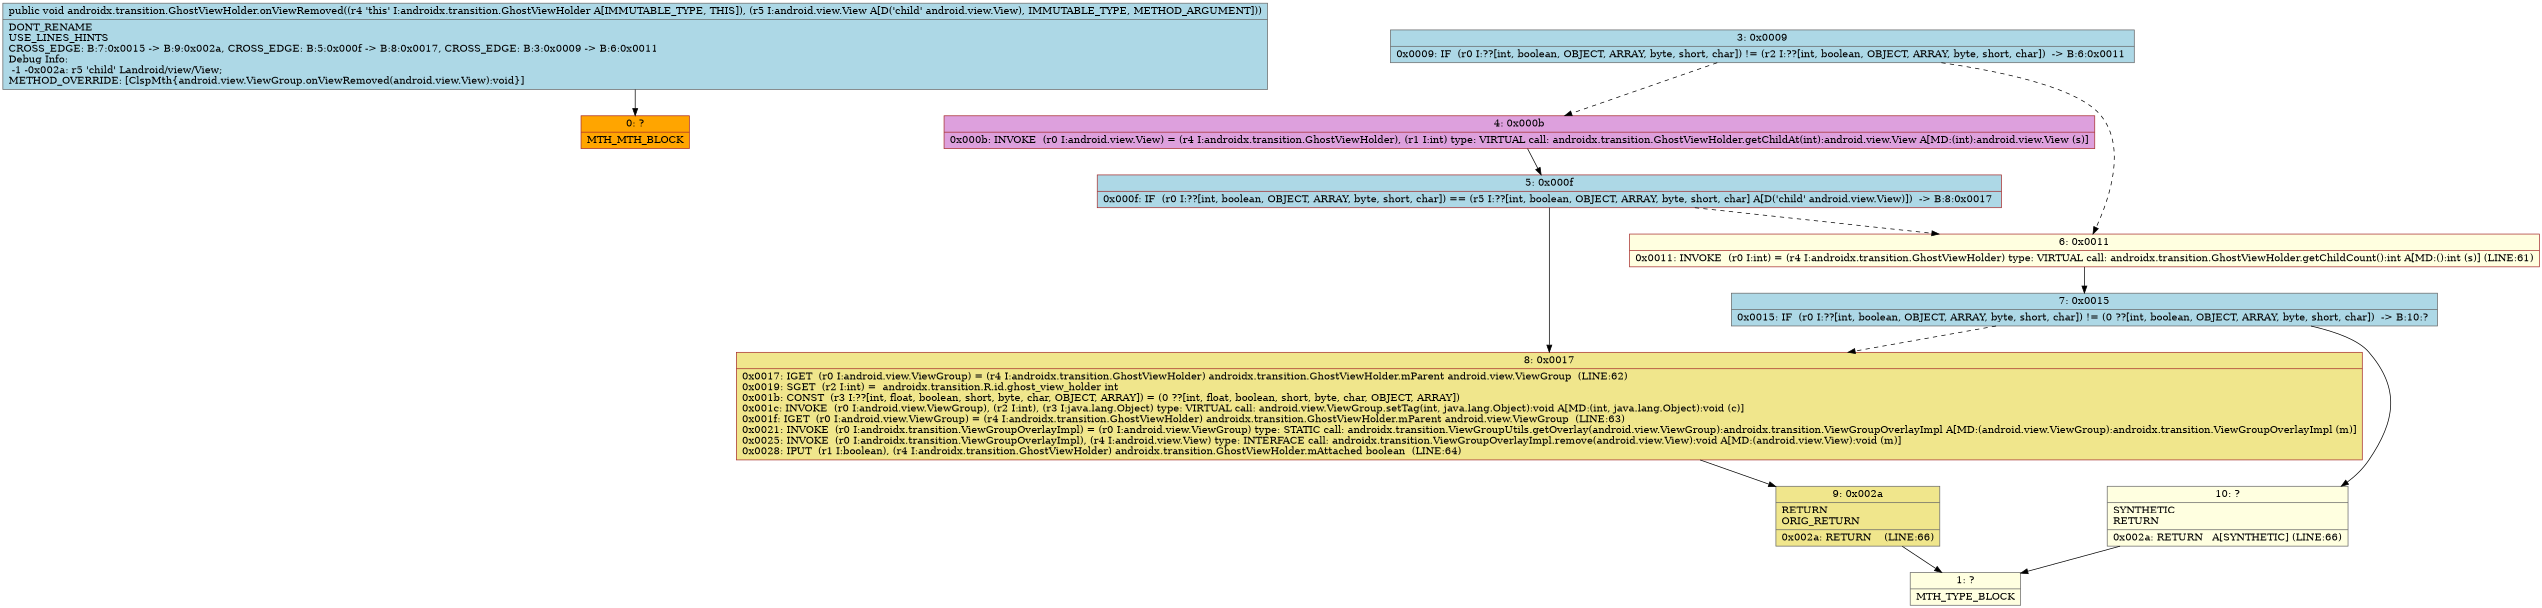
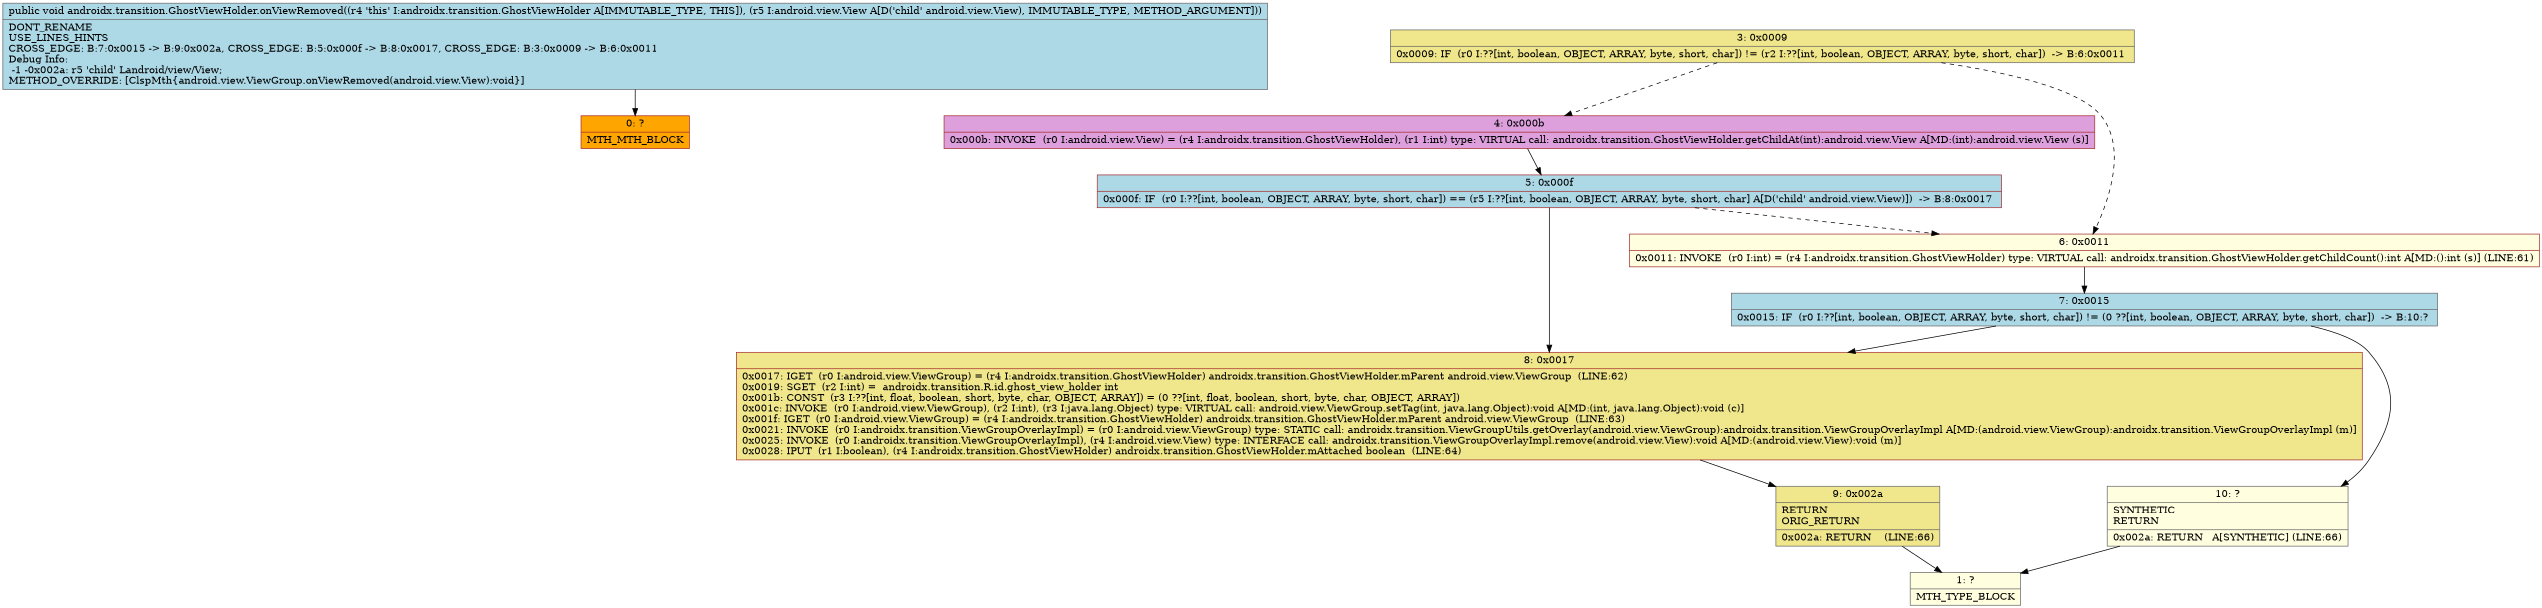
  digraph {
    node [color=gray40 fillcolor=lightblue shape=record style=filled]
    n1 [color=brown fillcolor=orange label="{0\:\ ?|MTH_MTH_BLOCK\l}"]
-   n2 [label="{3\:\ 0x0009|0x0009: IF  (r0 I:??[int, boolean, OBJECT, ARRAY, byte, short, char]) != (r2 I:??[int, boolean, OBJECT, ARRAY, byte, short, char])  \-\> B:6:0x0011 \l}"]
+   n2 [fillcolor=khaki label="{3\:\ 0x0009|0x0009: IF  (r0 I:??[int, boolean, OBJECT, ARRAY, byte, short, char]) != (r2 I:??[int, boolean, OBJECT, ARRAY, byte, short, char])  \-\> B:6:0x0011 \l}"]
    n3 [color=brown fillcolor=plum label="{4\:\ 0x000b|0x000b: INVOKE  (r0 I:android.view.View) = (r4 I:androidx.transition.GhostViewHolder), (r1 I:int) type: VIRTUAL call: androidx.transition.GhostViewHolder.getChildAt(int):android.view.View A[MD:(int):android.view.View (s)]\l}"]
    n4 [color=brown fillcolor=lightyellow label="{6\:\ 0x0011|0x0011: INVOKE  (r0 I:int) = (r4 I:androidx.transition.GhostViewHolder) type: VIRTUAL call: androidx.transition.GhostViewHolder.getChildCount():int A[MD:():int (s)] (LINE:61)\l}"]
    n5 [color=brown label="{5\:\ 0x000f|0x000f: IF  (r0 I:??[int, boolean, OBJECT, ARRAY, byte, short, char]) == (r5 I:??[int, boolean, OBJECT, ARRAY, byte, short, char] A[D('child' android.view.View)])  \-\> B:8:0x0017 \l}"]
    n6 [label="{7\:\ 0x0015|0x0015: IF  (r0 I:??[int, boolean, OBJECT, ARRAY, byte, short, char]) != (0 ??[int, boolean, OBJECT, ARRAY, byte, short, char])  \-\> B:10:? \l}"]
    n7 [color=brown fillcolor=khaki label="{8\:\ 0x0017|0x0017: IGET  (r0 I:android.view.ViewGroup) = (r4 I:androidx.transition.GhostViewHolder) androidx.transition.GhostViewHolder.mParent android.view.ViewGroup  (LINE:62)\l0x0019: SGET  (r2 I:int) =  androidx.transition.R.id.ghost_view_holder int \l0x001b: CONST  (r3 I:??[int, float, boolean, short, byte, char, OBJECT, ARRAY]) = (0 ??[int, float, boolean, short, byte, char, OBJECT, ARRAY]) \l0x001c: INVOKE  (r0 I:android.view.ViewGroup), (r2 I:int), (r3 I:java.lang.Object) type: VIRTUAL call: android.view.ViewGroup.setTag(int, java.lang.Object):void A[MD:(int, java.lang.Object):void (c)]\l0x001f: IGET  (r0 I:android.view.ViewGroup) = (r4 I:androidx.transition.GhostViewHolder) androidx.transition.GhostViewHolder.mParent android.view.ViewGroup  (LINE:63)\l0x0021: INVOKE  (r0 I:androidx.transition.ViewGroupOverlayImpl) = (r0 I:android.view.ViewGroup) type: STATIC call: androidx.transition.ViewGroupUtils.getOverlay(android.view.ViewGroup):androidx.transition.ViewGroupOverlayImpl A[MD:(android.view.ViewGroup):androidx.transition.ViewGroupOverlayImpl (m)]\l0x0025: INVOKE  (r0 I:androidx.transition.ViewGroupOverlayImpl), (r4 I:android.view.View) type: INTERFACE call: androidx.transition.ViewGroupOverlayImpl.remove(android.view.View):void A[MD:(android.view.View):void (m)]\l0x0028: IPUT  (r1 I:boolean), (r4 I:androidx.transition.GhostViewHolder) androidx.transition.GhostViewHolder.mAttached boolean  (LINE:64)\l}"]
    n8 [fillcolor=khaki label="{9\:\ 0x002a|RETURN\lORIG_RETURN\l|0x002a: RETURN    (LINE:66)\l}"]
    n9 [fillcolor=lightyellow label="{1\:\ ?|MTH_TYPE_BLOCK\l}"]
    n10 [fillcolor=lightyellow label="{10\:\ ?|SYNTHETIC\lRETURN\l|0x002a: RETURN   A[SYNTHETIC] (LINE:66)\l}"]
    n11 [label="{public void androidx.transition.GhostViewHolder.onViewRemoved((r4 'this' I:androidx.transition.GhostViewHolder A[IMMUTABLE_TYPE, THIS]), (r5 I:android.view.View A[D('child' android.view.View), IMMUTABLE_TYPE, METHOD_ARGUMENT]))  | DONT_RENAME\lUSE_LINES_HINTS\lCROSS_EDGE: B:7:0x0015 \-\> B:9:0x002a, CROSS_EDGE: B:5:0x000f \-\> B:8:0x0017, CROSS_EDGE: B:3:0x0009 \-\> B:6:0x0011\lDebug Info:\l  \-1 \-0x002a: r5 'child' Landroid\/view\/View;\lMETHOD_OVERRIDE: [ClspMth\{android.view.ViewGroup.onViewRemoved(android.view.View):void\}]\l}"]
    n2 -> n3 [style=dashed]
    n2 -> n4 [style=dashed]
    n3 -> n5
    n4 -> n6
    n5 -> n4 [style=dashed]
    n5 -> n7
-   n6 -> n7 [style=dashed]
+   n6 -> n7 [style=solid]
    n6 -> n10
    n7 -> n8
    n8 -> n9
    n10 -> n9
    n11 -> n1
  }
